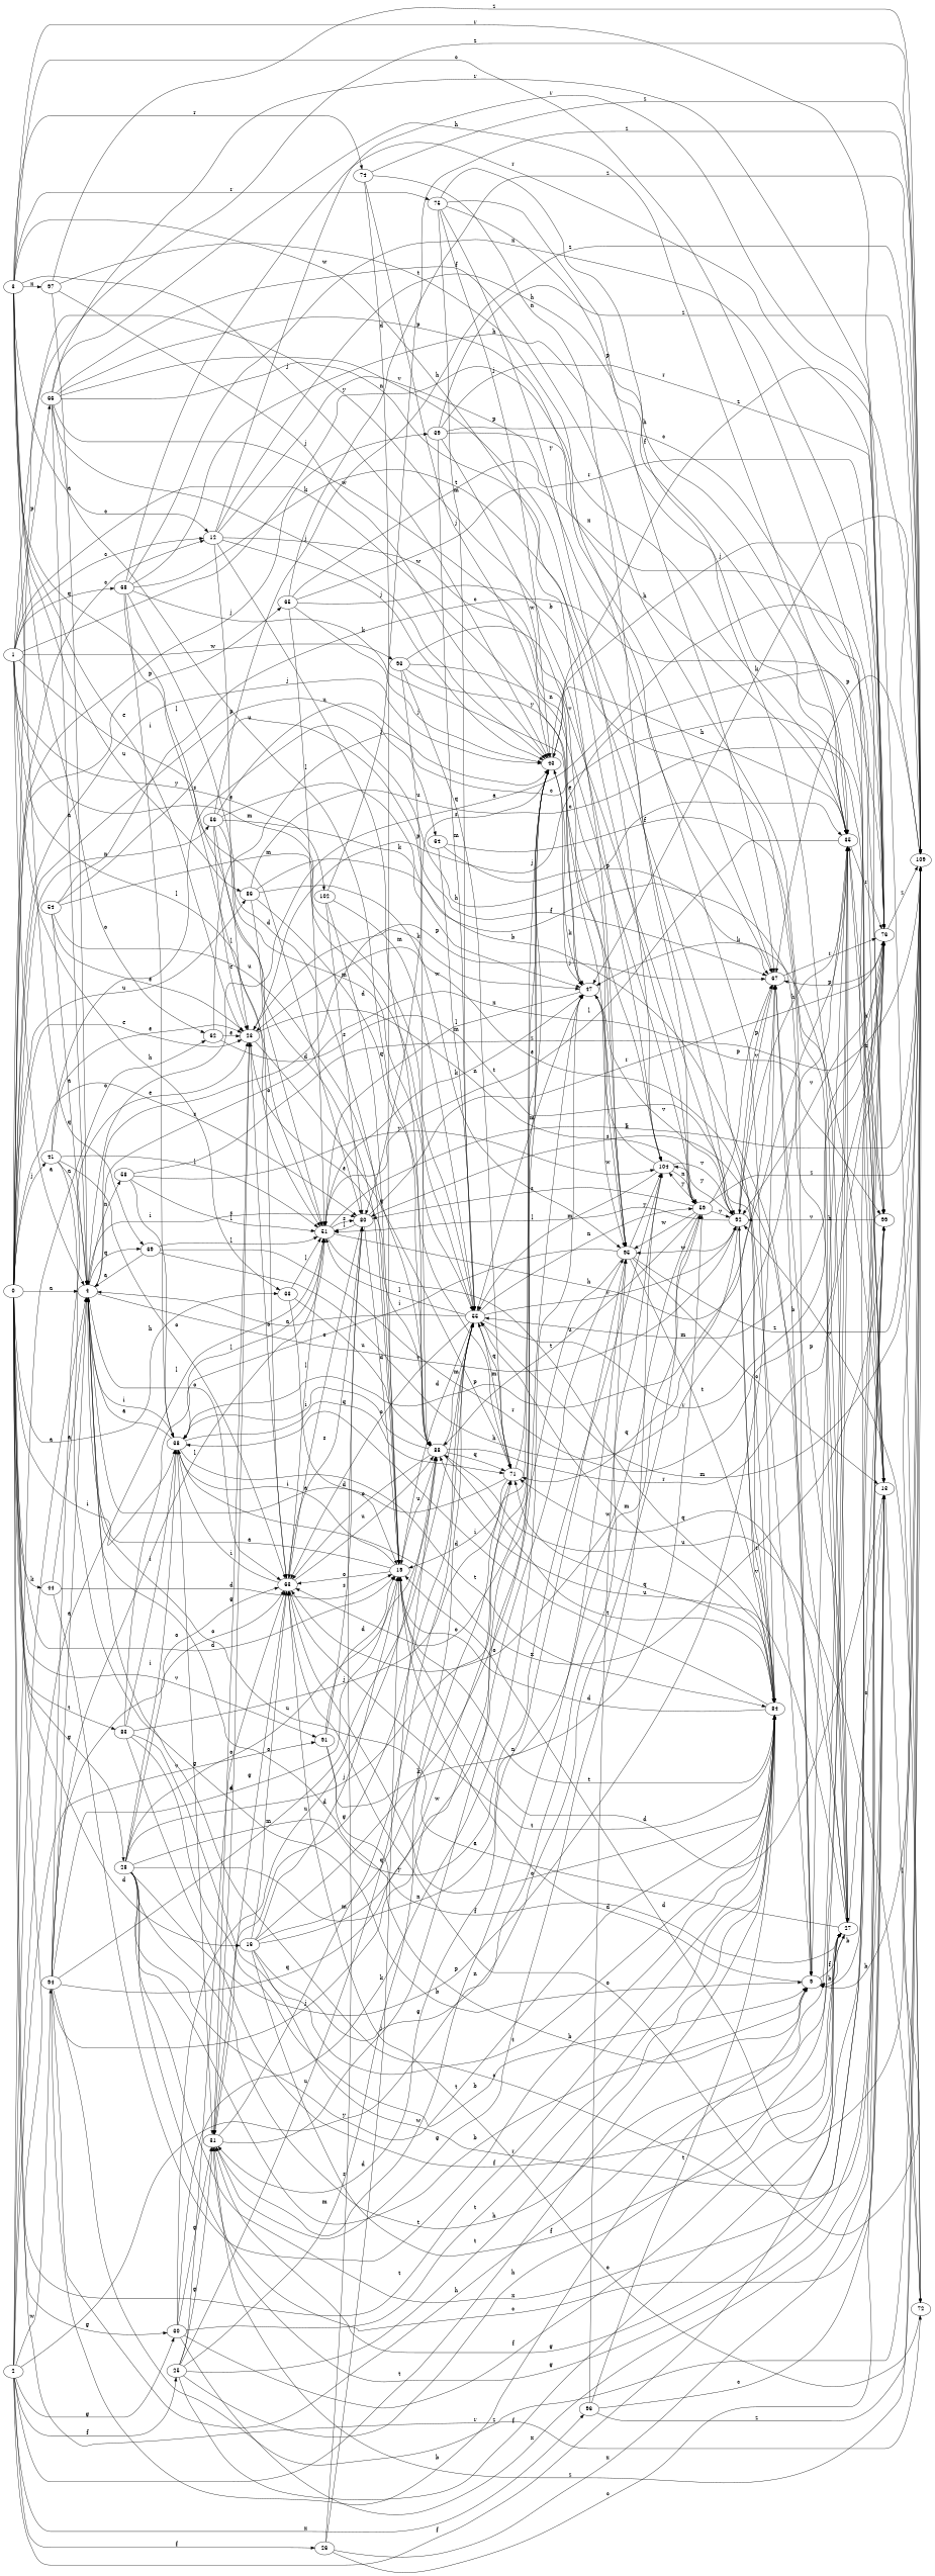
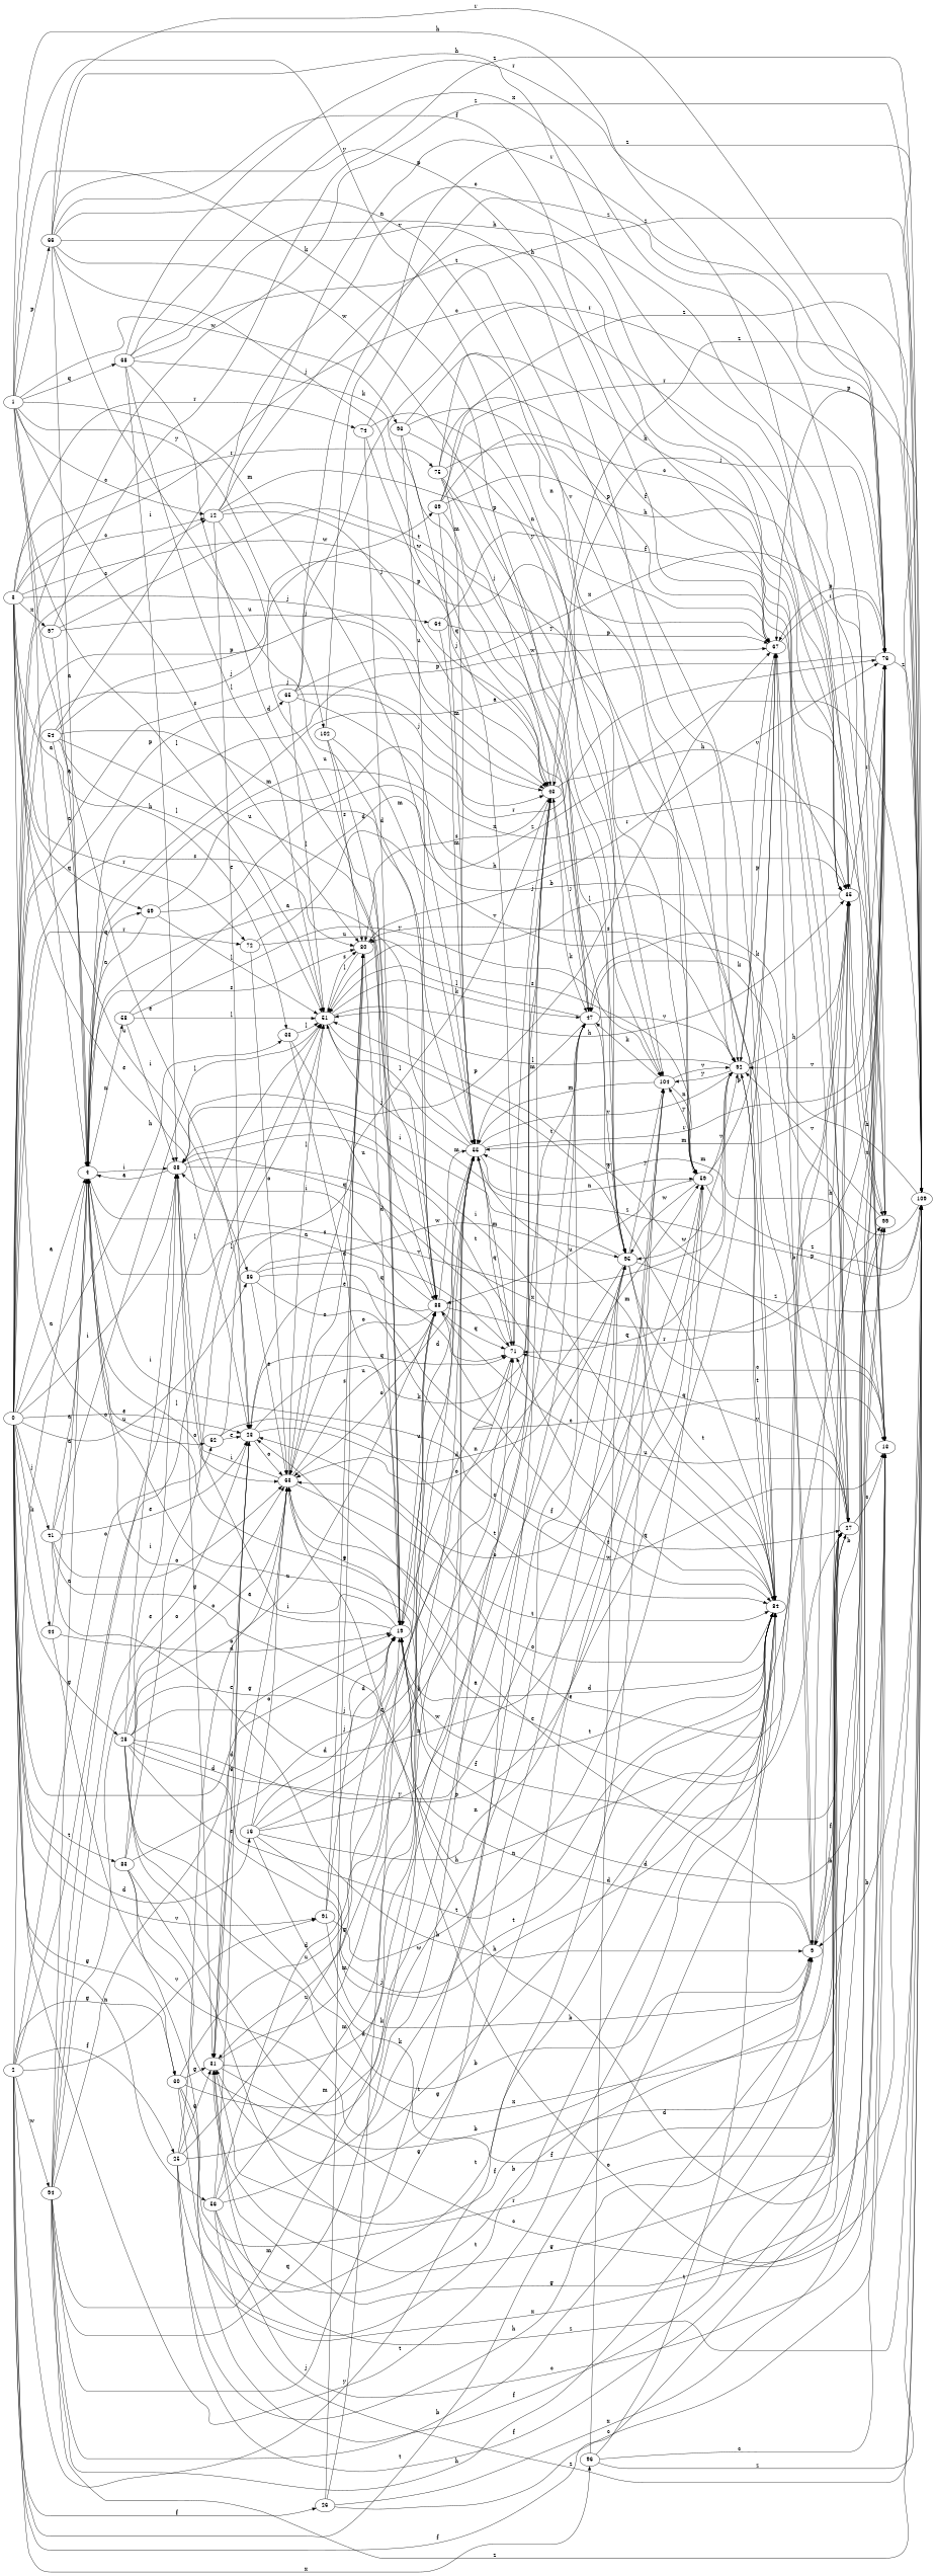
  strict digraph {
    rankdir=LR
    0
    4
    12
    16
    19
    23
    28
    30
    33
    38
    39
    41
    43
    44
    56
    64
    65
    72
    80
    83
    84
    86
    91
    109
    27
    13
    69
    58
    63
    67
    92
    99
    35
    95
    76
    88
    47
    59
    71
    31
    104
    9
    51
    55
    1
    66
    68
    93
    102
    54
    2
    25
    26
    62
    94
    96
    3
    74
    75
    97
    0 -> 4 [label=a]
    0 -> 12 [label=c]
    0 -> 16 [label=d]
    0 -> 19 [label=d]
    0 -> 23 [label=e]
    0 -> 28 [label=g]
    0 -> 30 [label=g]
    0 -> 33 [label=h]
    0 -> 38 [label=i]
    0 -> 39 [label=j]
    0 -> 41 [label=j]
    0 -> 43 [label=j]
    0 -> 44 [label=k]
    0 -> 56 [label=n]
    0 -> 64 [label=p]
    0 -> 65 [label=p]
    0 -> 72 [label=r]
    0 -> 80 [label=s]
    0 -> 83 [label=t]
    0 -> 84 [label=t]
    0 -> 86 [label=u]
    0 -> 91 [label=v]
    0 -> 109 [label=z]
    4 -> 38 [label=i]
    4 -> 80 [label=s]
    4 -> 27 [label=f]
    4 -> 13 [label=c]
    4 -> 69 [label=q]
    4 -> 58 [label=n]
    4 -> 63 [label=o]
    4 -> 67 [label=p]
    4 -> 92 [label=v]
    4 -> 99 [label=x]
    12 -> 23 [label=e]
    12 -> 43 [label=j]
    12 -> 67 [label=p]
    12 -> 35 [label=h]
    12 -> 95 [label=w]
    12 -> 76 [label=r]
    12 -> 88 [label=u]
    16 -> 19 [label=d]
    16 -> 84 [label=t]
    16 -> 27 [label=f]
    16 -> 63 [label=o]
    16 -> 95 [label=w]
    16 -> 47 [label=k]
    16 -> 59 [label=n]
    16 -> 71 [label=q]
    19 -> 4 [label=a]
    19 -> 38 [label=i]
    19 -> 84 [label=t]
    19 -> 63 [label=o]
    19 -> 88 [label=u]
    23 -> 63 [label=o]
    23 -> 47 [label=k]
    23 -> 59 [label=n]
    23 -> 71 [label=q]
    23 -> 31 [label=g]
    28 -> 38 [label=i]
    28 -> 43 [label=j]
    28 -> 84 [label=t]
    28 -> 13 [label=c]
    28 -> 63 [label=o]
    28 -> 67 [label=p]
    28 -> 99 [label=x]
    28 -> 35 [label=h]
    28 -> 88 [label=u]
    28 -> 59 [label=n]
    28 -> 104 [label=y]
    28 -> 9 [label=b]
    30 -> 84 [label=t]
    30 -> 27 [label=f]
    30 -> 99 [label=x]
    30 -> 88 [label=u]
    30 -> 47 [label=k]
    30 -> 31 [label=g]
    33 -> 19 [label=d]
    33 -> 88 [label=u]
    33 -> 51 [label=l]
    38 -> 4 [label=a]
    38 -> 84 [label=t]
    38 -> 67 [label=p]
    38 -> 99 [label=x]
    38 -> 71 [label=q]
    38 -> 31 [label=g]
    39 -> 109 [label=z]
    39 -> 13 [label=c]
    39 -> 35 [label=h]
    39 -> 95 [label=w]
    39 -> 76 [label=r]
    39 -> 55 [label=m]
    41 -> 4 [label=a]
    41 -> 23 [label=e]
    41 -> 63 [label=o]
    41 -> 35 [label=h]
    41 -> 9 [label=b]
    41 -> 51 [label=l]
    43 -> 80 [label=s]
    43 -> 109 [label=z]
    43 -> 35 [label=h]
    43 -> 47 [label=k]
    44 -> 4 [label=a]
    44 -> 19 [label=d]
    44 -> 84 [label=t]
    56 -> 19 [label=d]
    56 -> 23 [label=e]
    56 -> 109 [label=z]
    56 -> 13 [label=c]
    56 -> 47 [label=k]
    56 -> 9 [label=b]
    56 -> 55 [label=m]
    64 -> 27 [label=f]
    64 -> 67 [label=p]
    64 -> 55 [label=m]
    65 -> 43 [label=j]
    65 -> 109 [label=z]
    65 -> 99 [label=x]
    65 -> 76 [label=r]
    65 -> 9 [label=b]
    65 -> 51 [label=l]
    72 -> 63 [label=o]
    72 -> 92 [label=v]
    72 -> 88 [label=u]
    80 -> 19 [label=d]
    80 -> 63 [label=o]
    80 -> 76 [label=r]
    80 -> 51 [label=l]
    83 -> 38 [label=i]
    83 -> 43 [label=j]
    83 -> 27 [label=f]
    83 -> 76 [label=r]
    83 -> 9 [label=b]
    83 -> 51 [label=l]
    84 -> 19 [label=d]
    84 -> 38 [label=i]
    84 -> 63 [label=o]
    84 -> 92 [label=v]
    84 -> 71 [label=q]
    84 -> 55 [label=m]
    86 -> 27 [label=f]
    86 -> 13 [label=c]
-   86 -> 63 [label=o]
+   86 -> 63 [label=e]
    86 -> 95 [label=w]
    86 -> 71 [label=q]
    91 -> 19 [label=d]
    91 -> 80 [label=s]
    91 -> 59 [label=n]
    91 -> 9 [label=b]
    109 -> 19 [label=d]
    109 -> 63 [label=o]
    109 -> 67 [label=p]
    109 -> 47 [label=k]
    109 -> 9 [label=b]
    109 -> 55 [label=m]
    27 -> 4 [label=a]
    27 -> 80 [label=s]
    27 -> 13 [label=c]
    27 -> 67 [label=p]
    27 -> 88 [label=u]
    27 -> 71 [label=q]
    27 -> 9 [label=b]
    13 -> 19 [label=d]
    13 -> 47 [label=k]
-   13 -> 72 [label=l]
+   13 -> 51 [label=l]
    69 -> 4 [label=a]
    69 -> 35 [label=h]
    69 -> 76 [label=r]
    69 -> 51 [label=l]
    58 -> 38 [label=i]
    58 -> 109 [label=z]
    58 -> 104 [label=y]
    58 -> 51 [label=l]
    63 -> 38 [label=i]
    63 -> 80 [label=s]
    63 -> 84 [label=t]
    63 -> 88 [label=u]
    63 -> 31 [label=g]
    63 -> 51 [label=l]
    67 -> 92 [label=v]
    67 -> 76 [label=r]
    67 -> 9 [label=b]
    92 -> 84 [label=t]
    92 -> 67 [label=p]
    92 -> 35 [label=h]
    92 -> 95 [label=w]
    92 -> 71 [label=q]
    92 -> 104 [label=y]
    92 -> 51 [label=l]
    99 -> 92 [label=v]
    99 -> 35 [label=h]
    99 -> 31 [label=g]
    35 -> 99 [label=x]
    35 -> 76 [label=r]
    35 -> 51 [label=l]
    95 -> 38 [label=i]
    95 -> 84 [label=t]
    95 -> 109 [label=z]
    95 -> 13 [label=c]
    95 -> 63 [label=o]
    95 -> 31 [label=g]
    95 -> 104 [label=y]
    76 -> 4 [label=a]
    76 -> 23 [label=e]
    76 -> 43 [label=j]
    76 -> 109 [label=z]
    76 -> 67 [label=p]
    76 -> 92 [label=v]
    76 -> 31 [label=g]
    76 -> 9 [label=b]
    76 -> 55 [label=m]
    88 -> 23 [label=e]
    88 -> 38 [label=i]
    88 -> 84 [label=t]
    88 -> 63 [label=o]
    88 -> 76 [label=r]
    88 -> 71 [label=q]
    88 -> 55 [label=m]
    47 -> 43 [label=j]
    47 -> 92 [label=v]
    47 -> 95 [label=w]
    47 -> 51 [label=l]
    47 -> 55 [label=m]
    59 -> 80 [label=s]
    59 -> 109 [label=z]
    59 -> 63 [label=o]
    59 -> 67 [label=p]
    59 -> 92 [label=v]
    59 -> 95 [label=w]
    59 -> 88 [label=u]
    59 -> 104 [label=y]
    71 -> 4 [label=a]
    71 -> 19 [label=d]
    71 -> 43 [label=j]
    71 -> 55 [label=m]
    31 -> 23 [label=e]
    31 -> 43 [label=j]
    31 -> 109 [label=z]
    31 -> 95 [label=w]
    31 -> 55 [label=m]
    104 -> 92 [label=v]
    104 -> 47 [label=k]
    104 -> 59 [label=n]
    104 -> 31 [label=g]
    104 -> 55 [label=m]
    9 -> 19 [label=d]
    9 -> 23 [label=e]
    9 -> 27 [label=f]
    9 -> 35 [label=h]
    51 -> 80 [label=s]
    51 -> 84 [label=t]
    51 -> 109 [label=z]
    51 -> 35 [label=h]
    51 -> 47 [label=k]
    55 -> 4 [label=a]
    55 -> 19 [label=d]
    55 -> 63 [label=o]
    55 -> 92 [label=v]
    55 -> 76 [label=r]
    55 -> 59 [label=n]
    55 -> 71 [label=q]
    55 -> 31 [label=g]
    55 -> 51 [label=l]
    1 -> 4 [label=a]
    1 -> 12 [label=c]
    1 -> 33 [label=h]
    1 -> 80 [label=s]
    1 -> 35 [label=h]
    1 -> 47 [label=k]
    1 -> 104 [label=y]
    1 -> 51 [label=l]
    1 -> 55 [label=m]
    1 -> 66 [label=p]
    1 -> 68 [label=q]
    1 -> 93 [label=w]
    1 -> 102 [label=y]
    66 -> 4 [label=a]
    66 -> 43 [label=j]
    66 -> 27 [label=f]
    66 -> 67 [label=p]
    66 -> 92 [label=v]
    66 -> 35 [label=h]
    66 -> 95 [label=w]
    66 -> 76 [label=r]
    66 -> 88 [label=u]
    66 -> 59 [label=n]
    68 -> 19 [label=d]
    68 -> 38 [label=i]
    68 -> 84 [label=t]
    68 -> 99 [label=x]
    68 -> 35 [label=h]
    68 -> 76 [label=r]
    68 -> 47 [label=k]
    68 -> 51 [label=l]
    93 -> 92 [label=v]
    93 -> 88 [label=u]
    93 -> 59 [label=n]
    93 -> 71 [label=q]
    93 -> 104 [label=y]
    102 -> 19 [label=d]
    102 -> 80 [label=s]
    102 -> 109 [label=z]
    102 -> 55 [label=m]
    54 -> 4 [label=a]
    54 -> 23 [label=e]
    54 -> 13 [label=c]
    54 -> 67 [label=p]
    54 -> 88 [label=u]
    54 -> 55 [label=m]
    2 -> 4 [label=a]
    2 -> 30 [label=g]
    2 -> 84 [label=t]
    2 -> 91 [label=v]
    2 -> 27 [label=f]
    2 -> 104 [label=y]
    2 -> 51 [label=l]
    2 -> 25 [label=f]
    2 -> 26 [label=f]
    2 -> 62 [label=o]
    2 -> 94 [label=w]
    2 -> 96 [label=x]
    25 -> 84 [label=t]
    25 -> 27 [label=f]
    25 -> 63 [label=o]
    25 -> 35 [label=h]
    25 -> 88 [label=u]
    25 -> 31 [label=g]
    25 -> 55 [label=m]
    26 -> 19 [label=d]
    26 -> 80 [label=s]
    26 -> 13 [label=c]
    26 -> 99 [label=x]
    62 -> 23 [label=e]
    62 -> 43 [label=j]
    62 -> 84 [label=t]
    94 -> 4 [label=a]
    94 -> 19 [label=d]
    94 -> 23 [label=e]
    94 -> 43 [label=j]
    94 -> 109 [label=z]
    94 -> 63 [label=o]
    94 -> 35 [label=h]
    94 -> 71 [label=q]
    94 -> 9 [label=b]
    94 -> 51 [label=l]
    94 -> 55 [label=m]
    96 -> 84 [label=t]
    96 -> 109 [label=z]
    96 -> 13 [label=c]
    96 -> 95 [label=w]
    3 -> 12 [label=c]
    3 -> 23 [label=e]
    3 -> 43 [label=j]
    3 -> 72 [label=r]
    3 -> 86 [label=u]
    3 -> 13 [label=c]
    3 -> 69 [label=q]
    3 -> 95 [label=w]
    3 -> 51 [label=l]
    3 -> 62 [label=o]
    3 -> 74 [label=r]
    3 -> 75 [label=r]
    3 -> 97 [label=x]
    74 -> 19 [label=d]
    74 -> 43 [label=j]
    74 -> 109 [label=z]
    74 -> 59 [label=n]
    75 -> 43 [label=j]
    75 -> 27 [label=f]
    75 -> 67 [label=p]
    75 -> 35 [label=h]
    75 -> 104 [label=y]
    75 -> 55 [label=m]
    97 -> 4 [label=a]
    97 -> 43 [label=j]
    97 -> 84 [label=t]
    97 -> 109 [label=z]
  }
